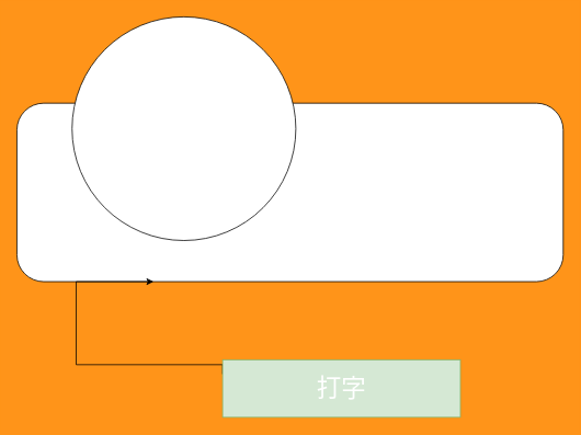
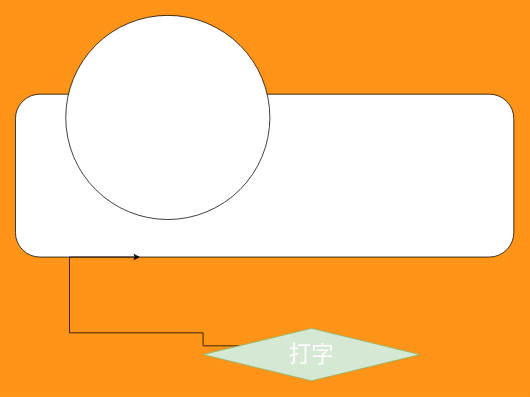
  <mxCell id="0" />
  <mxCell id="1" parent="0" />
  <mxCell id="2" value="" style="rounded=1;whiteSpace=wrap;html=1;" parent="1" vertex="1"><mxGeometry x="20" y="125" width="664" height="217" as="geometry" /></mxCell>
  <mxCell id="3" style="edgeStyle=orthogonalEdgeStyle;rounded=0;orthogonalLoop=1;jettySize=auto;html=1;exitX=1;exitY=0.75;exitDx=0;exitDy=0;entryX=0.25;entryY=1;entryDx=0;entryDy=0;fontSize=30;fontColor=#FFFFFF;" parent="1" source="4" target="2" edge="1"><mxGeometry relative="1" as="geometry"><Array as="points"><mxPoint x="270" y="443" /><mxPoint x="92" y="443" /><mxPoint x="92" y="342" /></Array></mxGeometry></mxCell>
- <mxCell id="4" value="打字" style="rounded=0;whiteSpace=wrap;html=1;direction=west;fillColor=#d5e8d4;strokeColor=#82b366;fontSize=30;fontColor=#FFFFFF;" parent="1" vertex="1"><mxGeometry x="270" y="437" width="289" height="70" as="geometry" /></mxCell>
+ <mxCell id="4" value="打字" style="rhombus;whiteSpace=wrap;html=1;direction=west;fillColor=#d5e8d4;strokeColor=#82b366;fontSize=30;fontColor=#FFFFFF;" parent="1" vertex="1"><mxGeometry x="270" y="437" width="289" height="70" as="geometry" /></mxCell>
  <mxCell id="5" value="" style="ellipse;whiteSpace=wrap;html=1;aspect=fixed;" vertex="1" parent="1"><mxGeometry x="87" y="20" width="272" height="272" as="geometry" /></mxCell>
